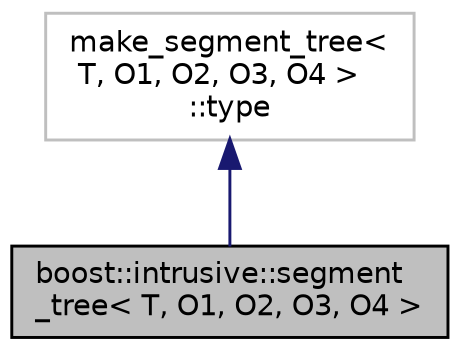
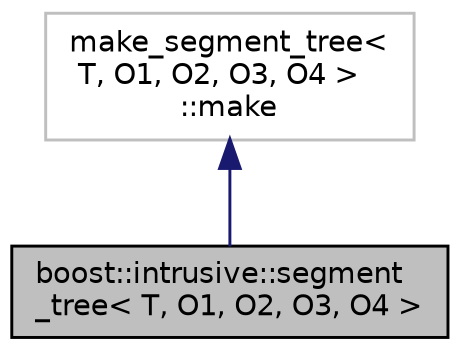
  digraph {
    node [fontname=Helvetica fontsize=10 shape=record style=filled]
    n1 [color=black fillcolor=grey75 fontcolor=black height=0.2 label="boost::intrusive::segment\l_tree\< T, O1, O2, O3, O4 \>" width=0.4]
-   n2 [color=grey75 fillcolor=white height=0.2 label="make_segment_tree\<\l T, O1, O2, O3, O4 \>\l::type" width=0.4]
+   n2 [color=grey75 fillcolor=white height=0.2 label="make_segment_tree\<\l T, O1, O2, O3, O4 \>\l::make" width=0.4]
    n2 -> n1 [color=midnightblue dir=back fontname=Helvetica fontsize=10 labelfontname=Helvetica labelfontsize=10 style=solid]
  }
